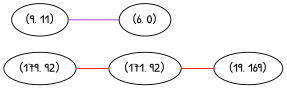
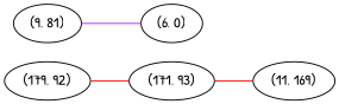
  graph {
    fontname="Patrick Hand"
    rankdir=LR
    node [fontname="Patrick Hand"]
    edge [color=red fontname="Patrick Hand" weight=1]
    "(179, 92)"
-   "(171, 92)"
-   "(11, 169)" [label="(19, 169)"]
+   "(171, 92)" [label="(171, 93)"]
+   "(11, 169)"
    n4 [label="(6, 0)"]
-   "(9, 11)"
+   "(9, 11)" [label="(9, 81)"]
    "(179, 92)" -- "(171, 92)"
    "(171, 92)" -- "(11, 169)"
    "(9, 11)" -- n4 [color=purple weight=4]
  }
